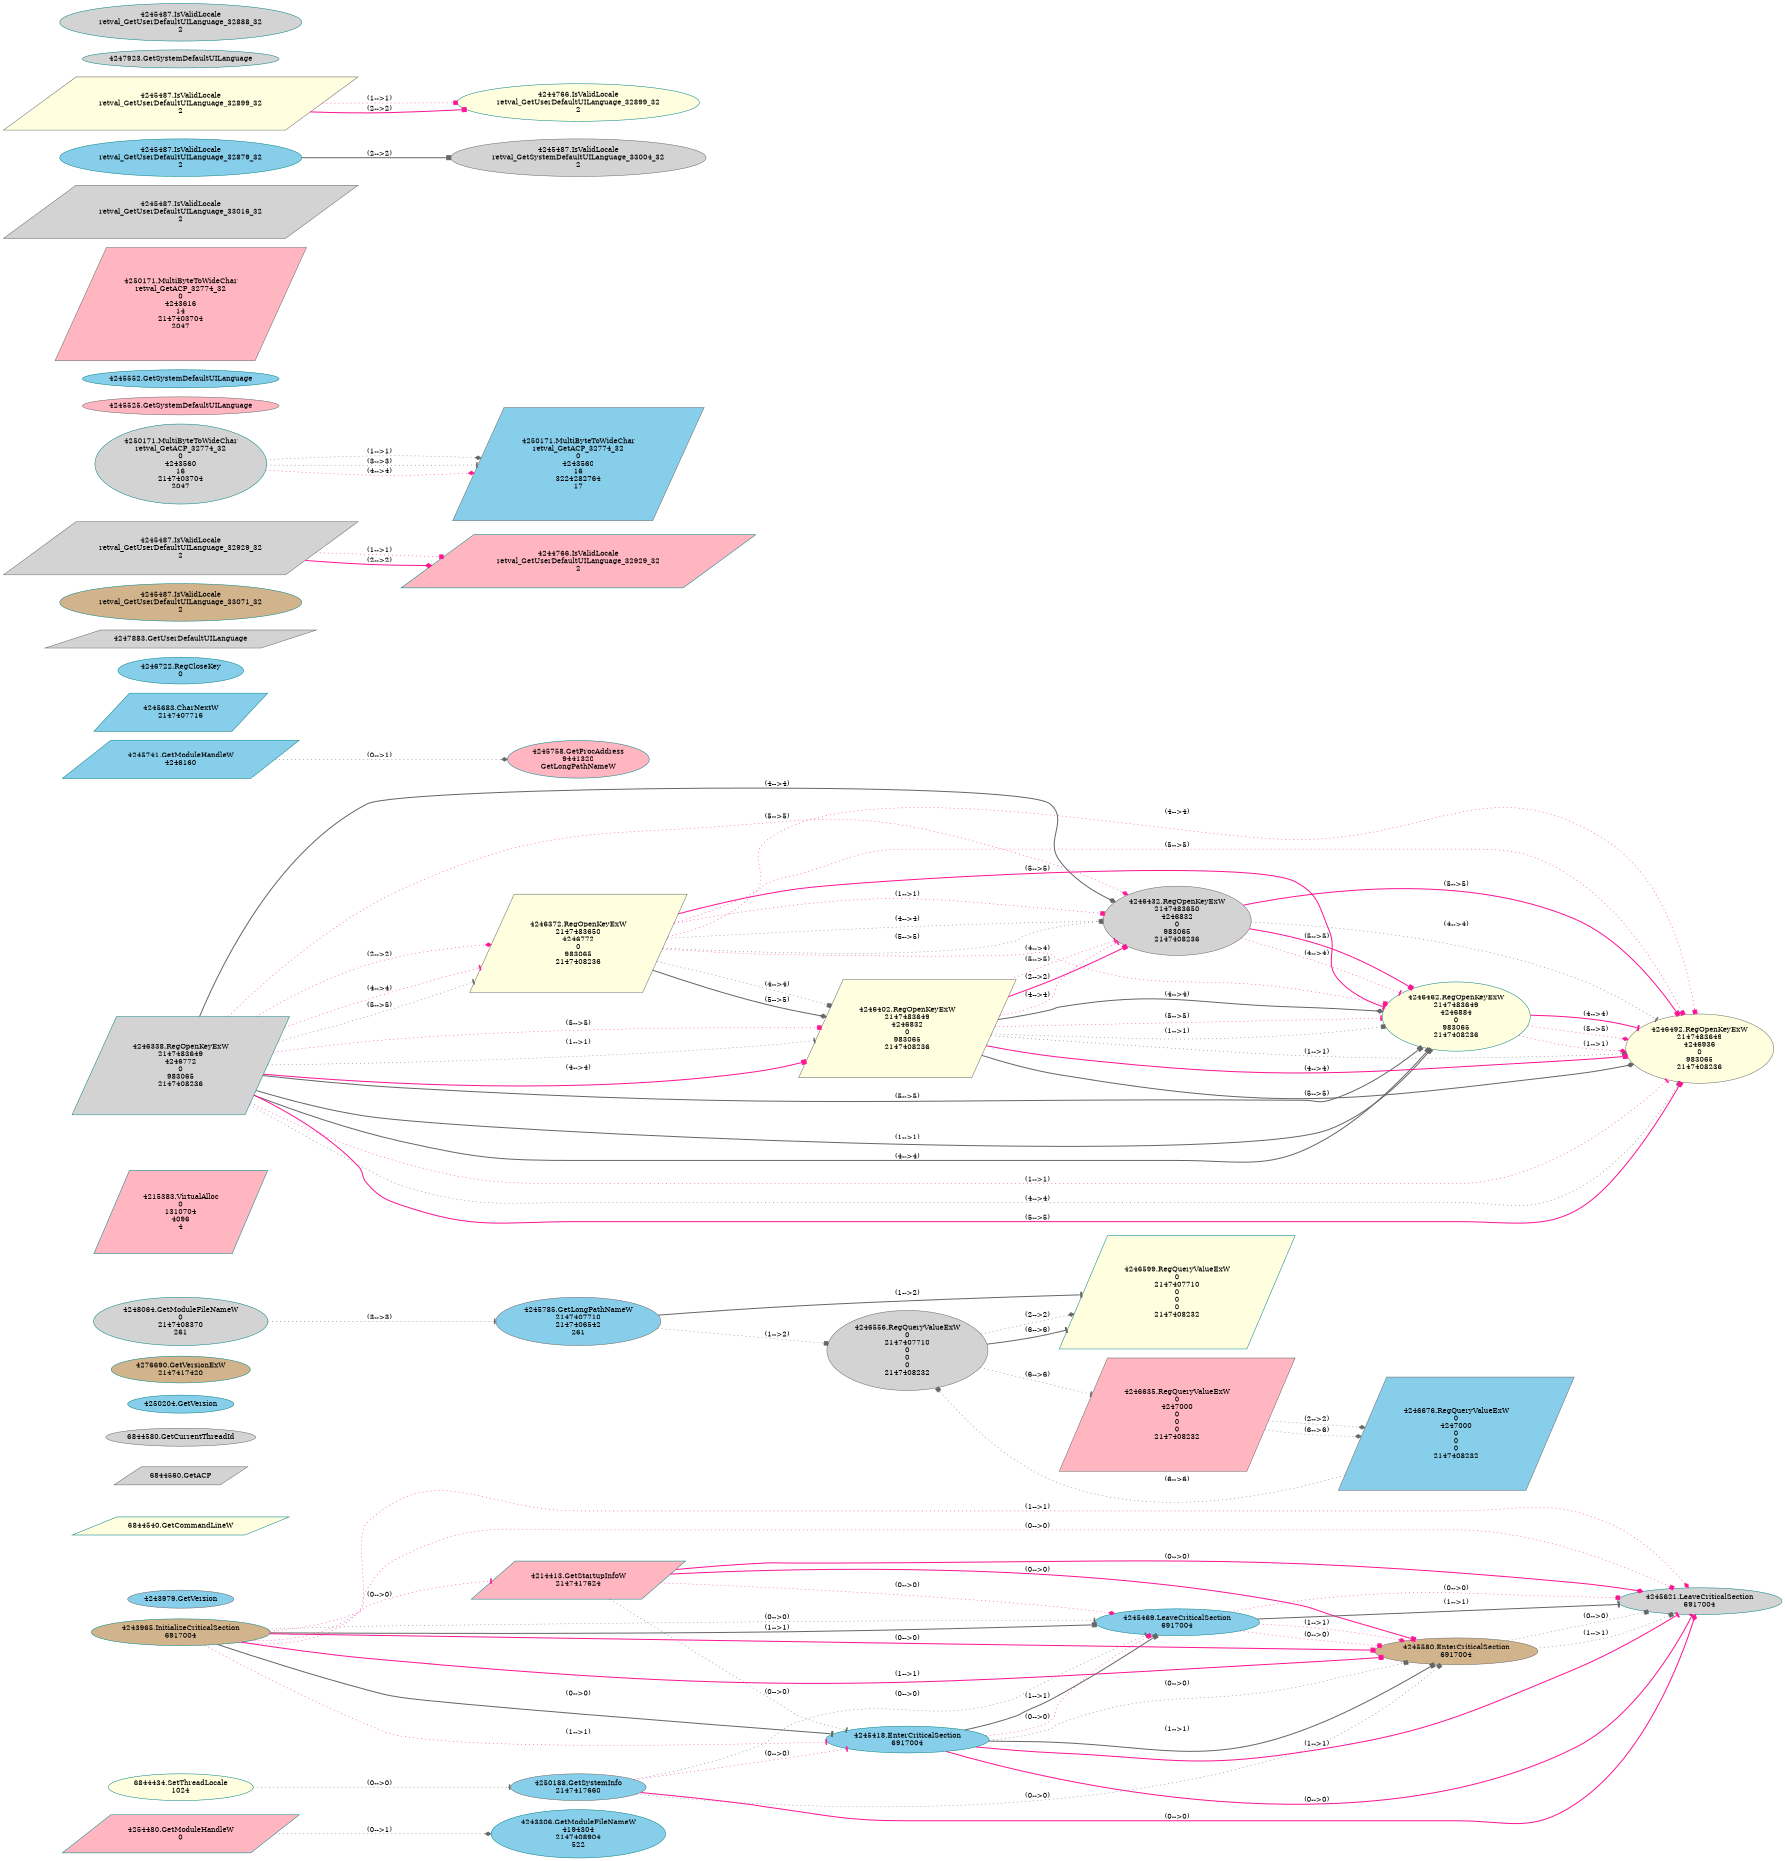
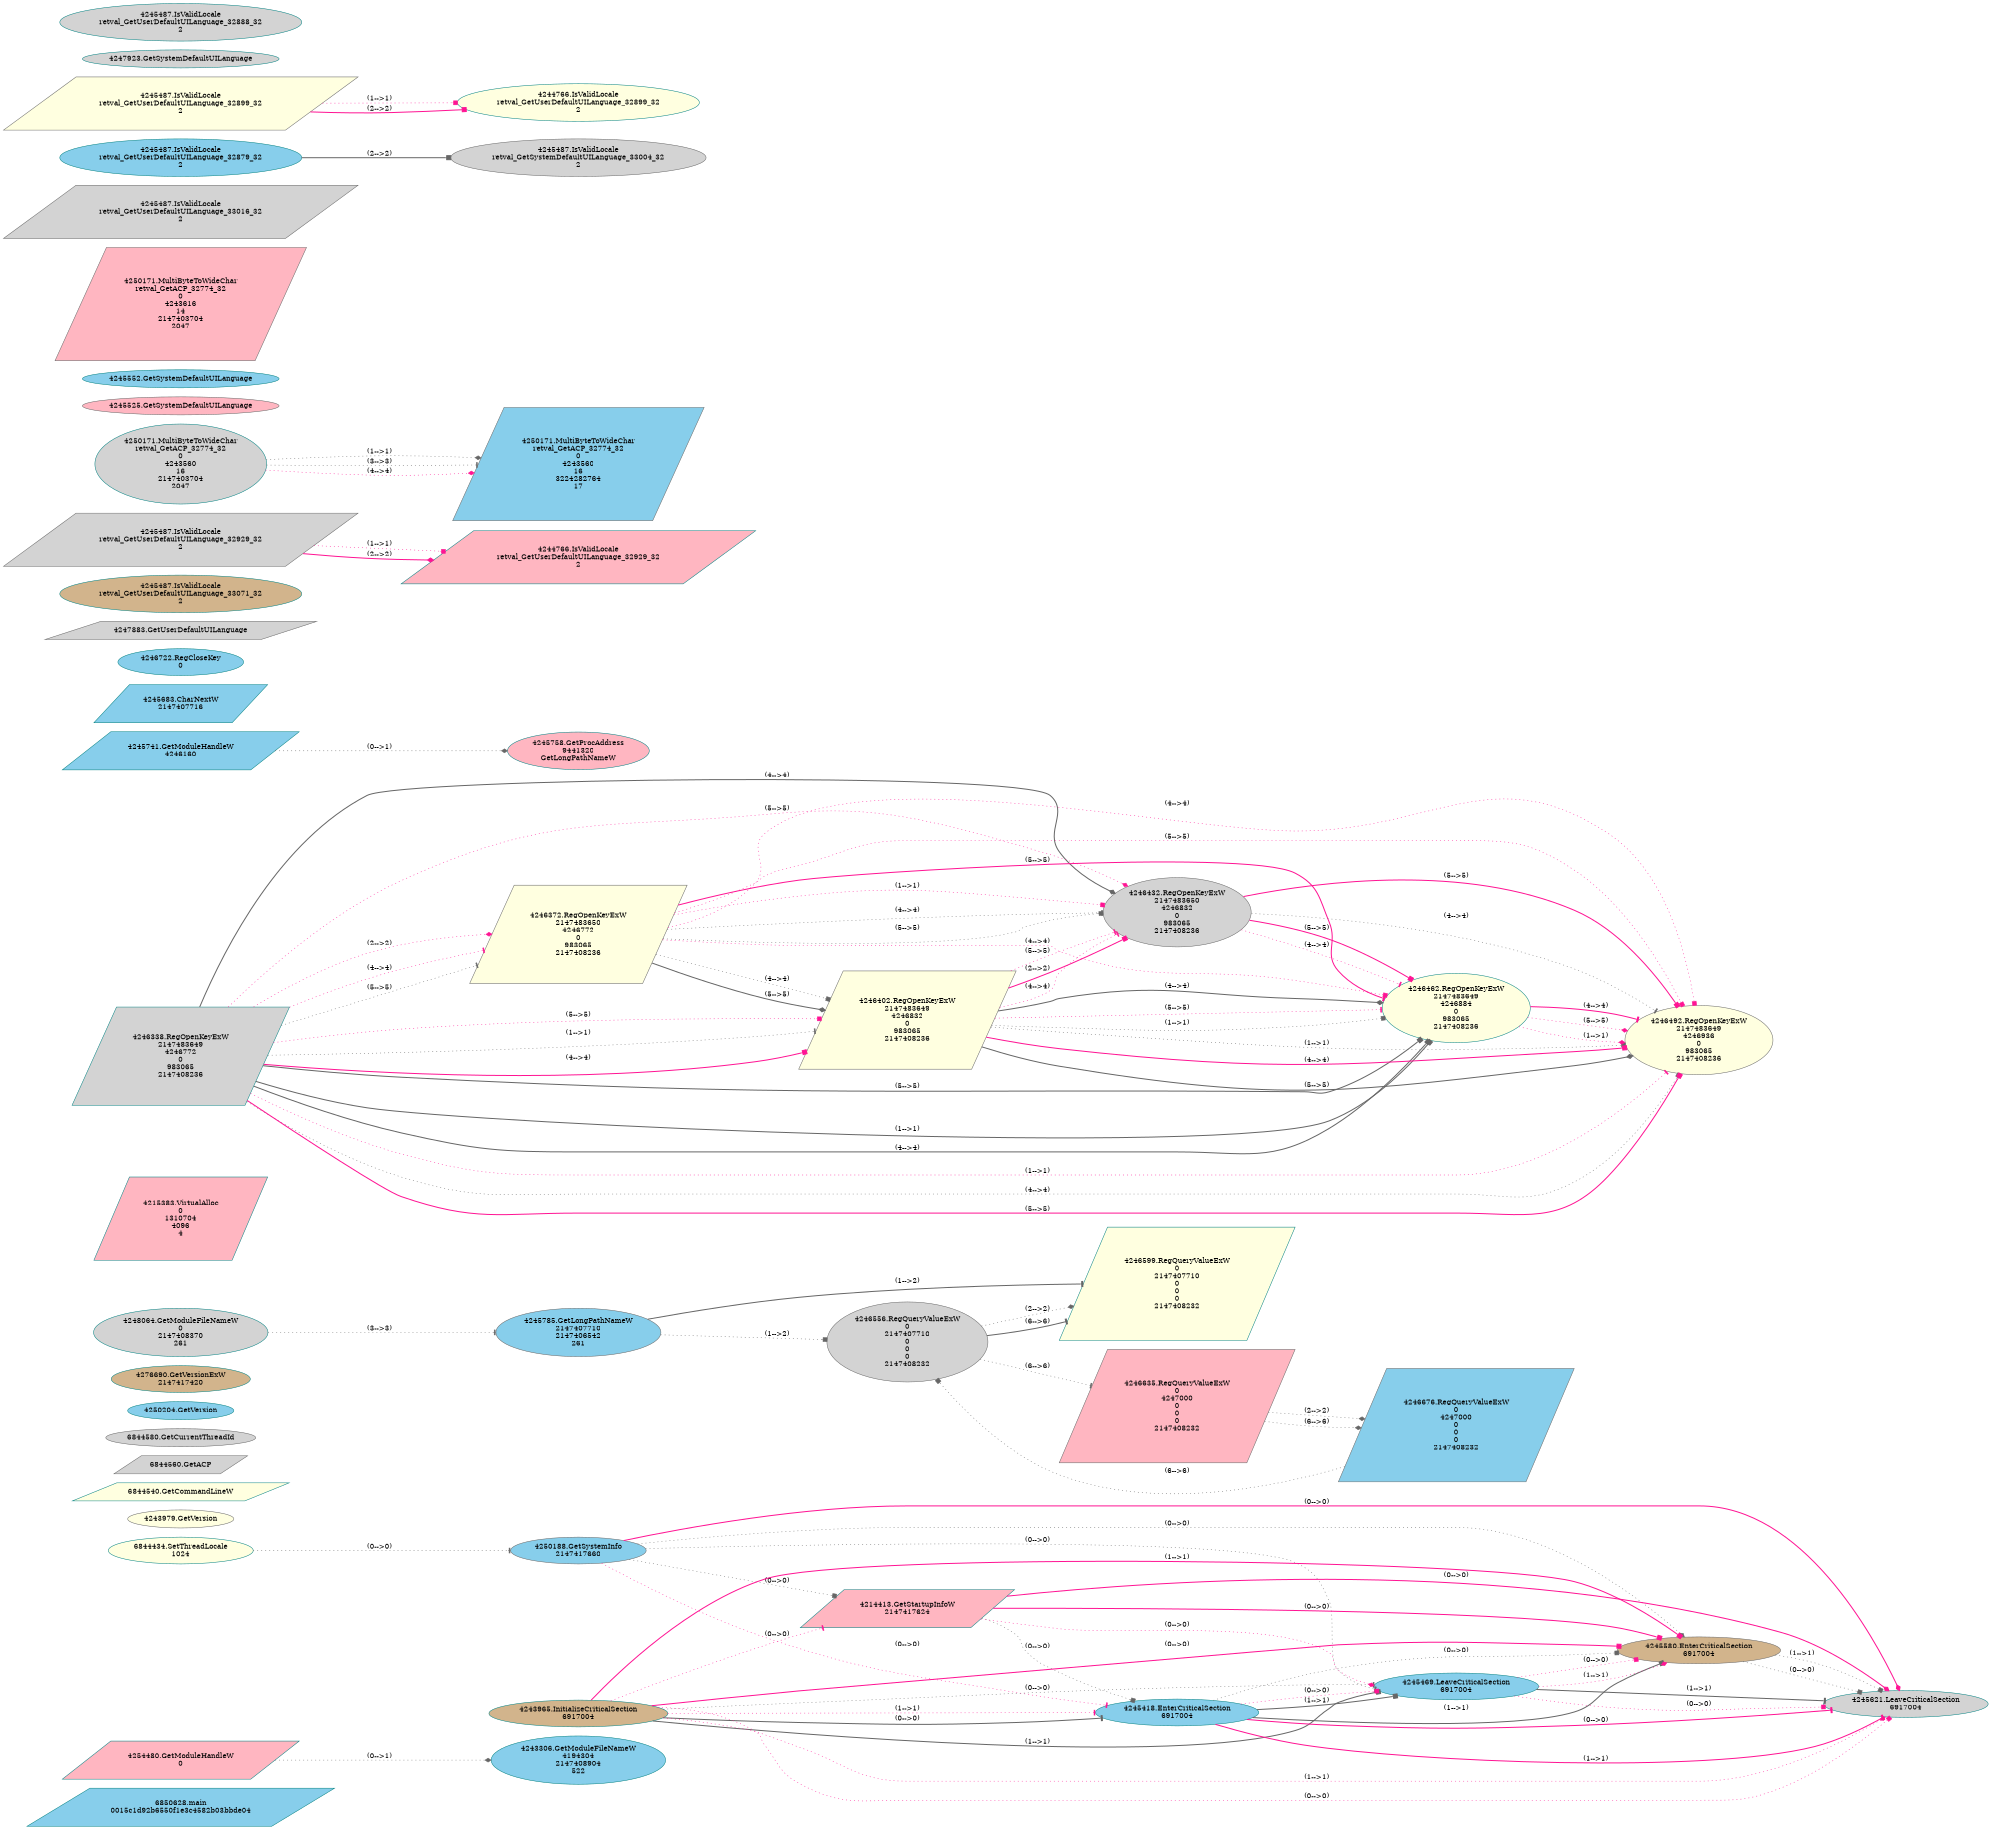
  digraph {
    rankdir=LR
    node [color=teal fillcolor=skyblue shape=ellipse style=filled]
    edge [arrowhead=box color=deeppink style=dotted]
+   n1 [label="6850628.main\n0015c1d92b6550f1e3c4582b03bbde04" shape=parallelogram]
    n2 [fillcolor=lightpink label="4254480.GetModuleHandleW\n0" shape=parallelogram]
    n3 [label="4243306.GetModuleFileNameW\n4194304\n2147408904\n522"]
    n4 [fillcolor=lightyellow label="6844434.SetThreadLocale\n1024"]
    n5 [color=gray40 label="4250188.GetSystemInfo\n2147417660"]
    n6 [fillcolor=tan label="4243965.InitializeCriticalSection\n6917004"]
    n7 [fillcolor=lightpink label="4214413.GetStartupInfoW\n2147417624" shape=parallelogram]
    n8 [label="4245418.EnterCriticalSection\n6917004"]
    n9 [label="4245469.LeaveCriticalSection\n6917004"]
    n10 [color=gray40 fillcolor=tan label="4245580.EnterCriticalSection\n6917004"]
    n11 [fillcolor=lightgrey label="4245621.LeaveCriticalSection\n6917004"]
-   n12 [color=gray40 label="4243979.GetVersion\n"]
+   n12 [color=gray40 fillcolor=lightyellow label="4243979.GetVersion\n"]
    n13 [fillcolor=lightyellow label="6844540.GetCommandLineW\n" shape=parallelogram]
    n14 [color=gray40 fillcolor=lightgrey label="6844560.GetACP\n" shape=parallelogram]
    n15 [color=gray40 fillcolor=lightgrey label="6844580.GetCurrentThreadId\n"]
    n16 [label="4250204.GetVersion\n"]
    n17 [fillcolor=tan label="4276690.GetVersionExW\n2147417420"]
    n18 [fillcolor=lightgrey label="4248064.GetModuleFileNameW\n0\n2147408370\n261"]
    n19 [color=gray40 label="4245785.GetLongPathNameW\n2147407710\n2147406542\n261"]
    n20 [color=gray40 fillcolor=lightgrey label="4246556.RegQueryValueExW\n0\n2147407710\n0\n0\n0\n2147408232"]
    n21 [fillcolor=lightyellow label="4246599.RegQueryValueExW\n0\n2147407710\n0\n0\n0\n2147408232" shape=parallelogram]
    n22 [fillcolor=lightpink label="4215383.VirtualAlloc\n0\n1310704\n4096\n4" shape=parallelogram]
    n23 [fillcolor=lightgrey label="4246338.RegOpenKeyExW\n2147483649\n4246772\n0\n983065\n2147408236" shape=parallelogram]
    n24 [color=gray40 fillcolor=lightyellow label="4246372.RegOpenKeyExW\n2147483650\n4246772\n0\n983065\n2147408236" shape=parallelogram]
    n25 [color=gray40 fillcolor=lightyellow label="4246402.RegOpenKeyExW\n2147483649\n4246832\n0\n983065\n2147408236" shape=parallelogram]
    n26 [color=gray40 fillcolor=lightgrey label="4246432.RegOpenKeyExW\n2147483650\n4246832\n0\n983065\n2147408236"]
    n27 [fillcolor=lightyellow label="4246462.RegOpenKeyExW\n2147483649\n4246884\n0\n983065\n2147408236"]
    n28 [color=gray40 fillcolor=lightyellow label="4246492.RegOpenKeyExW\n2147483649\n4246936\n0\n983065\n2147408236"]
    n29 [label="4245741.GetModuleHandleW\n4246160" shape=parallelogram]
    n30 [fillcolor=lightpink label="4245758.GetProcAddress\n9441320\nGetLongPathNameW"]
    n31 [color=gray40 fillcolor=lightpink label="4246635.RegQueryValueExW\n0\n4247000\n0\n0\n0\n2147408232" shape=parallelogram]
    n32 [label="4245683.CharNextW\n2147407716" shape=parallelogram]
    n33 [color=gray40 label="4246676.RegQueryValueExW\n0\n4247000\n0\n0\n0\n2147408232" shape=parallelogram]
    n34 [label="4246722.RegCloseKey\n0"]
    n35 [color=gray40 fillcolor=lightgrey label="4247883.GetUserDefaultUILanguage\n" shape=parallelogram]
    n36 [fillcolor=tan label="4245487.IsValidLocale\nretval_GetUserDefaultUILanguage_33071_32\n2"]
    n37 [color=gray40 fillcolor=lightgrey label="4245487.IsValidLocale\nretval_GetUserDefaultUILanguage_32929_32\n2" shape=parallelogram]
    n38 [fillcolor=lightpink label="4244766.IsValidLocale\nretval_GetUserDefaultUILanguage_32929_32\n2" shape=parallelogram]
    n39 [fillcolor=lightgrey label="4250171.MultiByteToWideChar\nretval_GetACP_32774_32\n0\n4243560\n16\n2147403704\n2047"]
    n40 [color=gray40 label="4250171.MultiByteToWideChar\nretval_GetACP_32774_32\n0\n4243560\n16\n3224282764\n17" shape=parallelogram]
    n41 [color=gray40 fillcolor=lightpink label="4245525.GetSystemDefaultUILanguage\n"]
    n42 [label="4245552.GetSystemDefaultUILanguage\n"]
    n43 [color=gray40 fillcolor=lightpink label="4250171.MultiByteToWideChar\nretval_GetACP_32774_32\n0\n4243616\n14\n2147403704\n2047" shape=parallelogram]
    n44 [color=gray40 fillcolor=lightgrey label="4245487.IsValidLocale\nretval_GetUserDefaultUILanguage_33016_32\n2" shape=parallelogram]
    n45 [label="4245487.IsValidLocale\nretval_GetUserDefaultUILanguage_32879_32\n2"]
    n46 [color=gray40 fillcolor=lightgrey label="4245487.IsValidLocale\nretval_GetSystemDefaultUILanguage_33004_32\n2"]
    n47 [color=gray40 fillcolor=lightyellow label="4245487.IsValidLocale\nretval_GetUserDefaultUILanguage_32899_32\n2" shape=parallelogram]
    n48 [fillcolor=lightyellow label="4244766.IsValidLocale\nretval_GetUserDefaultUILanguage_32899_32\n2"]
    n49 [fillcolor=lightgrey label="4247923.GetSystemDefaultUILanguage\n"]
    n50 [fillcolor=lightgrey label="4245487.IsValidLocale\nretval_GetUserDefaultUILanguage_32888_32\n2"]
    n2 -> n3 [arrowhead=diamond color=gray40 label="(0-->1)"]
    n4 -> n5 [arrowhead=tee color=gray40 label="(0-->0)"]
+   n5 -> n7 [color=gray40 label="(0-->0)"]
    n5 -> n8 [arrowhead=tee label="(0-->0)"]
    n5 -> n9 [arrowhead=tee color=gray40 label="(0-->0)"]
-   n5 -> n10 [color=gray40 label="(0-->0)"]
+   n5 -> n10 [arrowhead=diamond color=gray40 label="(0-->0)"]
    n5 -> n11 [arrowhead=diamond label="(0-->0)" style=bold]
    n6 -> n7 [arrowhead=tee label="(0-->0)"]
    n6 -> n8 [arrowhead=tee label="(1-->1)"]
    n6 -> n8 [arrowhead=tee color=gray40 label="(0-->0)" style=bold]
    n6 -> n9 [color=gray40 label="(1-->1)" style=bold]
    n6 -> n9 [arrowhead=tee color=gray40 label="(0-->0)"]
    n6 -> n10 [label="(1-->1)" style=bold]
    n6 -> n10 [label="(0-->0)" style=bold]
    n6 -> n11 [arrowhead=diamond label="(1-->1)"]
    n6 -> n11 [label="(0-->0)"]
-   n7 -> n8 [arrowhead=tee color=gray40 label="(0-->0)"]
+   n7 -> n8 [color=gray40 label="(0-->0)"]
    n7 -> n9 [arrowhead=diamond label="(0-->0)"]
    n7 -> n10 [label="(0-->0)" style=bold]
    n7 -> n11 [arrowhead=diamond label="(0-->0)" style=bold]
    n8 -> n9 [color=gray40 label="(1-->1)" style=bold]
    n8 -> n9 [label="(0-->0)"]
    n8 -> n10 [color=gray40 label="(1-->1)" style=bold]
    n8 -> n10 [color=gray40 label="(0-->0)"]
    n8 -> n11 [arrowhead=tee label="(1-->1)" style=bold]
    n8 -> n11 [arrowhead=tee label="(0-->0)" style=bold]
    n9 -> n10 [arrowhead=diamond label="(1-->1)"]
    n9 -> n10 [label="(0-->0)"]
    n9 -> n11 [arrowhead=tee color=gray40 label="(1-->1)" style=bold]
    n9 -> n11 [label="(0-->0)"]
    n10 -> n11 [color=gray40 label="(1-->1)"]
    n10 -> n11 [color=gray40 label="(0-->0)"]
    n18 -> n19 [arrowhead=tee color=gray40 label="(3-->3)"]
    n19 -> n20 [color=gray40 label="(1-->2)"]
    n19 -> n21 [arrowhead=tee color=gray40 label="(1-->2)" style=bold]
    n20 -> n21 [arrowhead=diamond color=gray40 label="(2-->2)"]
    n20 -> n21 [arrowhead=tee color=gray40 label="(6-->6)" style=bold]
    n20 -> n31 [arrowhead=tee color=gray40 label="(6-->6)"]
    n23 -> n24 [arrowhead=diamond label="(2-->2)"]
    n23 -> n24 [arrowhead=tee label="(4-->4)"]
    n23 -> n24 [arrowhead=tee color=gray40 label="(5-->5)"]
    n23 -> n25 [arrowhead=tee color=gray40 label="(1-->1)"]
    n23 -> n25 [label="(4-->4)" style=bold]
    n23 -> n25 [label="(5-->5)"]
    n23 -> n26 [arrowhead=diamond color=gray40 label="(4-->4)" style=bold]
    n23 -> n26 [arrowhead=diamond label="(5-->5)"]
    n23 -> n27 [color=gray40 label="(1-->1)" style=bold]
    n23 -> n27 [color=gray40 label="(4-->4)" style=bold]
    n23 -> n27 [color=gray40 label="(5-->5)" style=bold]
    n23 -> n28 [arrowhead=tee label="(1-->1)"]
    n23 -> n28 [color=gray40 label="(4-->4)"]
    n23 -> n28 [label="(5-->5)" style=bold]
    n24 -> n25 [color=gray40 label="(4-->4)"]
    n24 -> n25 [arrowhead=diamond color=gray40 label="(5-->5)" style=bold]
    n24 -> n26 [label="(1-->1)"]
    n24 -> n26 [arrowhead=tee color=gray40 label="(4-->4)"]
    n24 -> n26 [color=gray40 label="(5-->5)"]
    n24 -> n27 [label="(4-->4)"]
    n24 -> n27 [arrowhead=tee label="(5-->5)" style=bold]
    n24 -> n28 [label="(4-->4)"]
    n24 -> n28 [label="(5-->5)"]
    n25 -> n26 [label="(2-->2)" style=bold]
    n25 -> n26 [arrowhead=tee label="(4-->4)"]
    n25 -> n26 [arrowhead=tee label="(5-->5)"]
    n25 -> n27 [color=gray40 label="(1-->1)"]
    n25 -> n27 [arrowhead=diamond color=gray40 label="(4-->4)" style=bold]
    n25 -> n27 [arrowhead=tee label="(5-->5)"]
    n25 -> n28 [color=gray40 label="(1-->1)"]
    n25 -> n28 [label="(4-->4)" style=bold]
    n25 -> n28 [arrowhead=diamond color=gray40 label="(5-->5)" style=bold]
    n26 -> n27 [arrowhead=tee label="(4-->4)"]
    n26 -> n27 [label="(5-->5)" style=bold]
    n26 -> n28 [arrowhead=tee color=gray40 label="(4-->4)"]
    n26 -> n28 [label="(5-->5)" style=bold]
    n27 -> n28 [arrowhead=diamond label="(1-->1)"]
    n27 -> n28 [arrowhead=tee label="(4-->4)" style=bold]
    n27 -> n28 [arrowhead=diamond label="(5-->5)"]
    n29 -> n30 [arrowhead=diamond color=gray40 label="(0-->1)"]
    n31 -> n33 [arrowhead=diamond color=gray40 label="(2-->2)"]
    n31 -> n33 [arrowhead=diamond color=gray40 label="(6-->6)"]
    n33 -> n20 [color=gray40 label="(6-->6)"]
    n37 -> n38 [label="(1-->1)"]
    n37 -> n38 [arrowhead=diamond label="(2-->2)" style=bold]
    n39 -> n40 [arrowhead=diamond color=gray40 label="(1-->1)"]
    n39 -> n40 [arrowhead=tee color=gray40 label="(3-->3)"]
    n39 -> n40 [arrowhead=diamond label="(4-->4)"]
    n45 -> n46 [color=gray40 label="(2-->2)" style=bold]
    n47 -> n48 [label="(1-->1)"]
    n47 -> n48 [label="(2-->2)" style=bold]
  }
